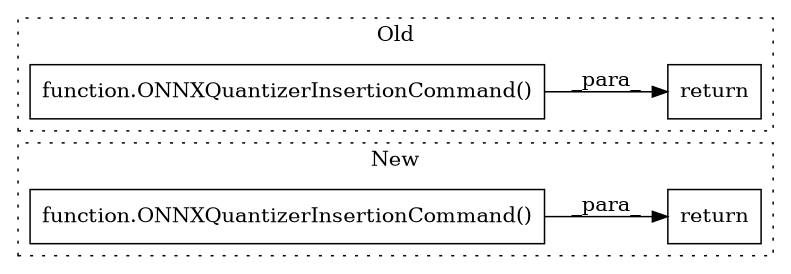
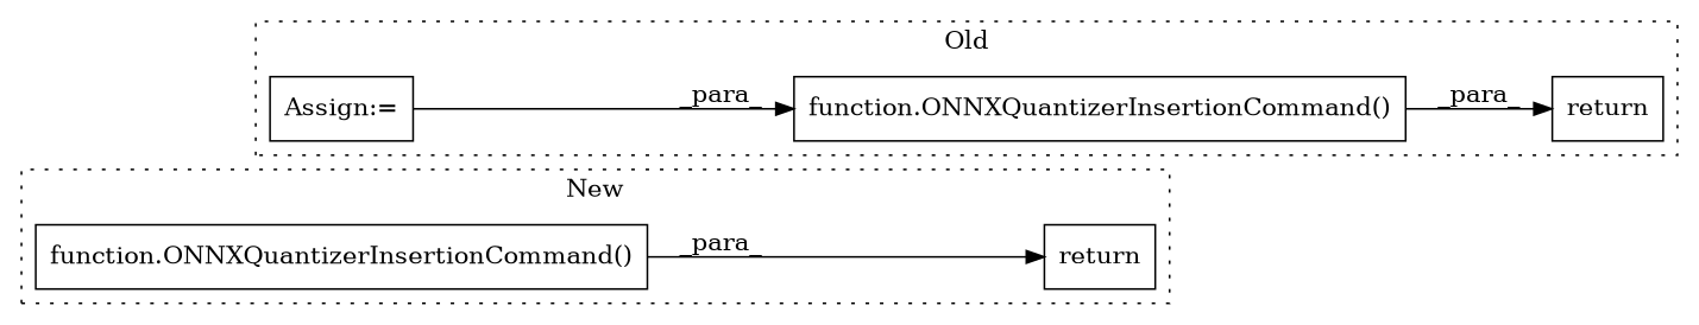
  digraph {
    rankdir=LR
    node [a=75 l="30,1" shape=box]
    n1 [label="function.ONNXQuantizerInsertionCommand()" s="4906,4993"]
    n2 [a=93 l=7 label=return s=4899]
    n3 [label="function.ONNXQuantizerInsertionCommand()" s="4715,4797"]
+   n4 [a=68 l=3 label="Assign:=" s=4623]
    n5 [a=93 l=7 label=return s=4708]
    subgraph cluster_1 {
      label=New
      style=dotted
      n1
      n2
    }
    subgraph cluster_2 {
      label=Old
      style=dotted
      n3
+     n4
      n5
    }
    n1 -> n2 [label=_para_]
    n3 -> n5 [label=_para_]
+   n4 -> n3 [label=_para_]
  }
